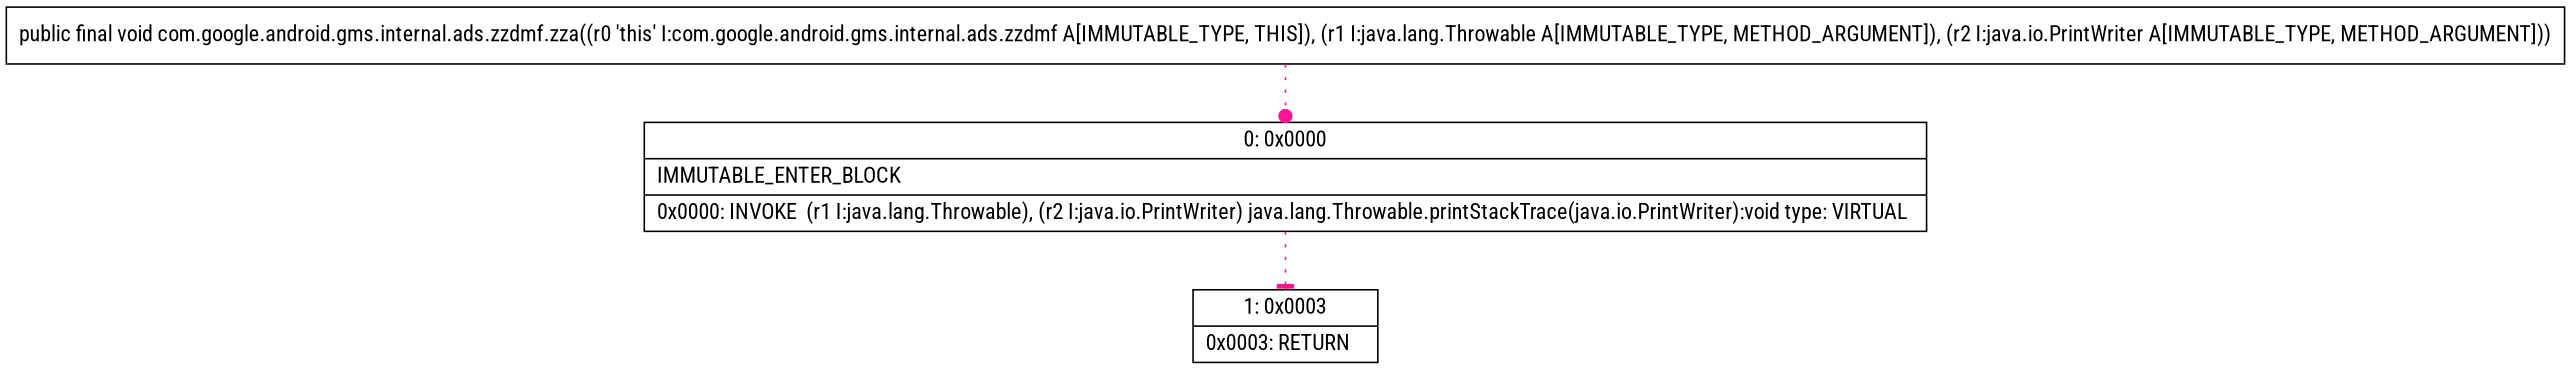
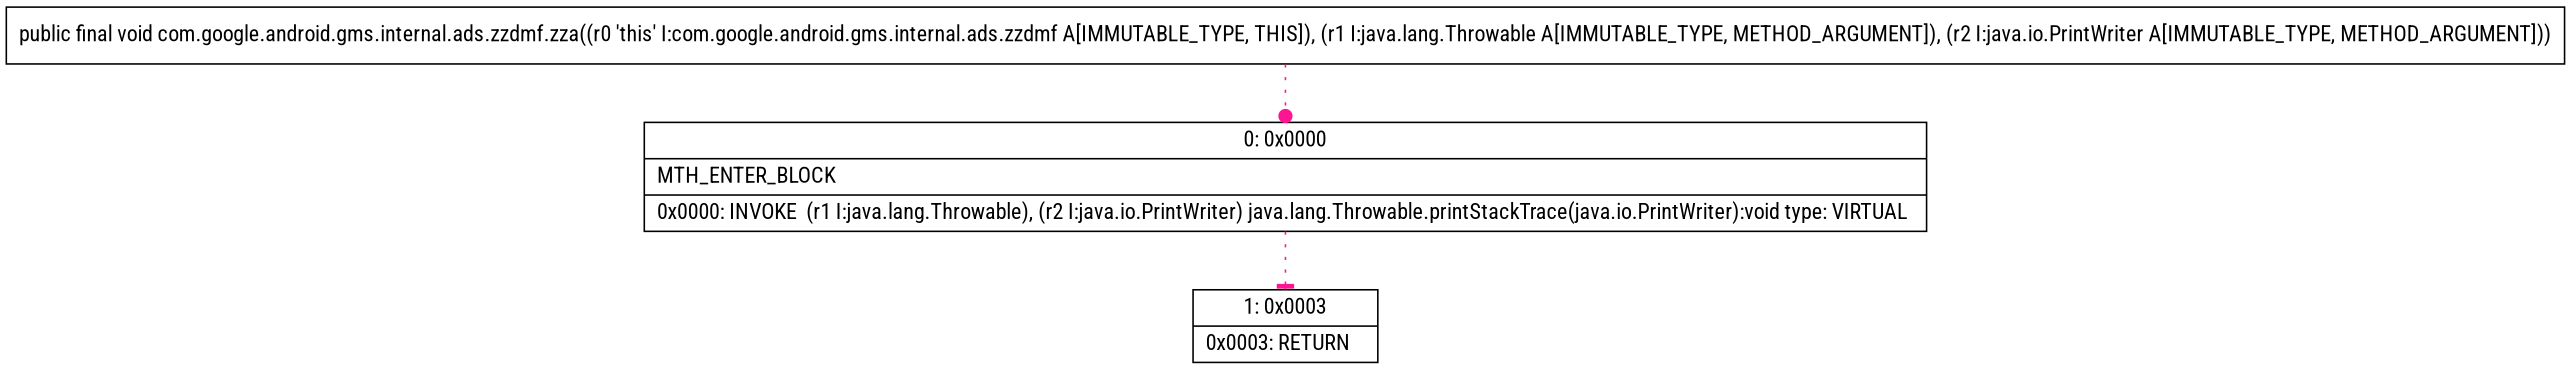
  digraph {
    fontname="Roboto Condensed"
    node [shape=record fontname="Roboto Condensed"]
    edge [color=deeppink style=dotted fontname="Roboto Condensed"]
-   n1 [label="{0\:\ 0x0000|IMMUTABLE_ENTER_BLOCK\l|0x0000: INVOKE  (r1 I:java.lang.Throwable), (r2 I:java.io.PrintWriter) java.lang.Throwable.printStackTrace(java.io.PrintWriter):void type: VIRTUAL \l}"]
+   n1 [label="{0\:\ 0x0000|MTH_ENTER_BLOCK\l|0x0000: INVOKE  (r1 I:java.lang.Throwable), (r2 I:java.io.PrintWriter) java.lang.Throwable.printStackTrace(java.io.PrintWriter):void type: VIRTUAL \l}"]
    n2 [label="{1\:\ 0x0003|0x0003: RETURN   \l}"]
    n3 [label="{public final void com.google.android.gms.internal.ads.zzdmf.zza((r0 'this' I:com.google.android.gms.internal.ads.zzdmf A[IMMUTABLE_TYPE, THIS]), (r1 I:java.lang.Throwable A[IMMUTABLE_TYPE, METHOD_ARGUMENT]), (r2 I:java.io.PrintWriter A[IMMUTABLE_TYPE, METHOD_ARGUMENT])) }"]
    n1 -> n2 [arrowhead=tee]
    n3 -> n1 [arrowhead=dot]
  }
